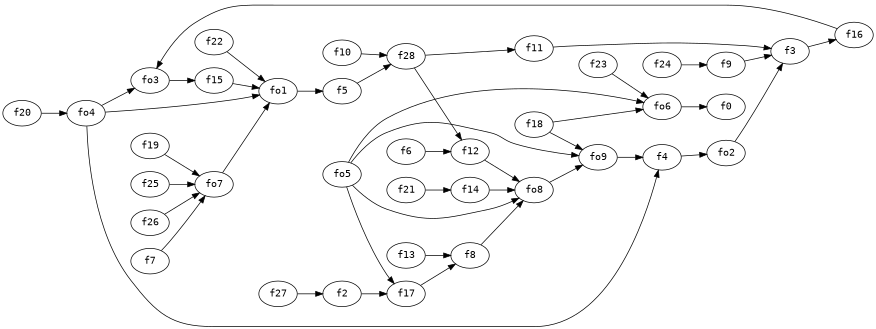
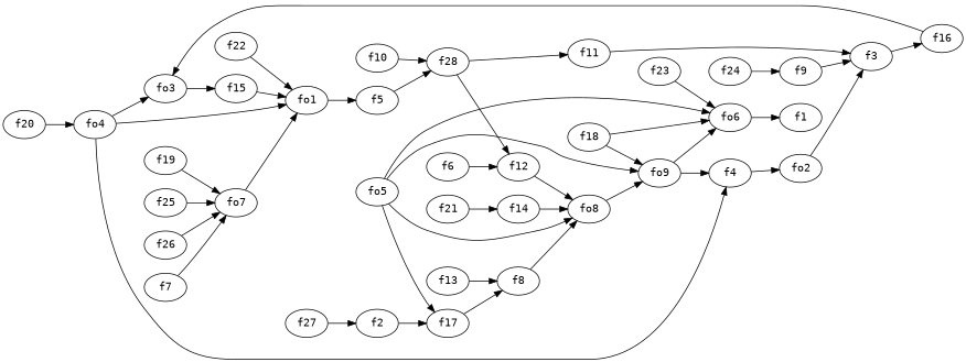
  strict digraph {
    fontname="DejaVu Sans Mono"
    rankdir=LR
    node [fontname="DejaVu Sans Mono"]
    edge [fontname="DejaVu Sans Mono" weight=2]
    f20
    fo4
    f2
    f17
    f8
    f3
    f16
    fo3
    f4
    fo2
    fo1
    f5
    f28
    f12
    f11
    f6
    fo8
    f7
    fo7
    fo9
    f9
    f10
    f13
    f14
    f15
    f18
    fo6
-   f1 [label=f0]
+   f1
    f19
    f21
    f22
    f23
    f24
    f25
    f26
    f27
    fo5
    f20 -> fo4
    fo4 -> fo3
    fo4 -> f4
    fo4 -> fo1
    f2 -> f17
    f17 -> f8
    f8 -> fo8
    f3 -> f16
    f16 -> fo3
    fo3 -> f15
    f4 -> fo2
    fo2 -> f3
    fo1 -> f5
    f5 -> f28
    f28 -> f12
    f28 -> f11
    f12 -> fo8
    f11 -> f3
    f6 -> f12
    fo8 -> fo9
    f7 -> fo7
    fo7 -> fo1
    fo9 -> f4
+   fo9 -> fo6
    f9 -> f3
    f10 -> f28
    f13 -> f8
    f14 -> fo8
    f15 -> fo1
    f18 -> fo9
    f18 -> fo6
    fo6 -> f1
    f19 -> fo7
    f21 -> f14
    f22 -> fo1
    f23 -> fo6
    f24 -> f9
    f25 -> fo7
    f26 -> fo7
    f27 -> f2
    fo5 -> f17
    fo5 -> fo8
    fo5 -> fo9
    fo5 -> fo6
  }
